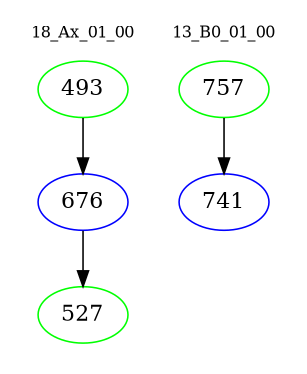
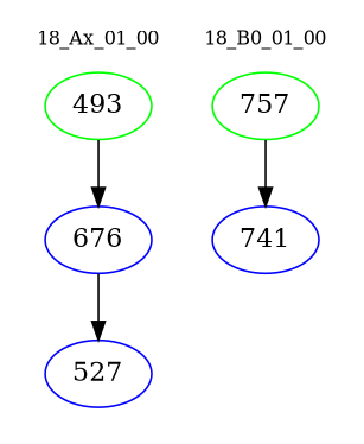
  digraph {
    node [color=blue]
    edge [color=black]
    n1 [color=green label=493]
    n2 [label=676]
-   n3 [color=green label=527]
+   n3 [label=527]
    n4 [color=green label=757]
    n5 [label=741]
    subgraph cluster_1 {
      color=white
      fontsize=10
      label="18_Ax_01_00"
      n1
      n2
      n3
    }
    subgraph cluster_2 {
      color=white
      fontsize=10
-     label="13_B0_01_00"
+     label="18_B0_01_00"
      n4
      n5
    }
    n1 -> n2
    n2 -> n3
    n4 -> n5
  }
